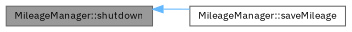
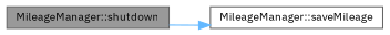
  digraph {
    rankdir=LR
    fontname="IBM Plex Sans"
    node [fontname="IBM Plex Sans" fontsize=10 shape=box style=filled]
    n1 [color=gray40 fillcolor=grey60 fontcolor=black height=0.2 label="MileageManager::shutdown" width=0.4]
    n2 [color=grey40 fillcolor=white height=0.2 label="MileageManager::saveMileage" width=0.4]
-   n2 -> n1 [color=steelblue1 fontname="IBM Plex Sans" fontsize=10 labelfontname=Helvetica labelfontsize=10 style=solid]
+   n1 -> n2 [color=steelblue1 fontname="IBM Plex Sans" fontsize=10 labelfontname=Helvetica labelfontsize=10 style=solid]
  }
